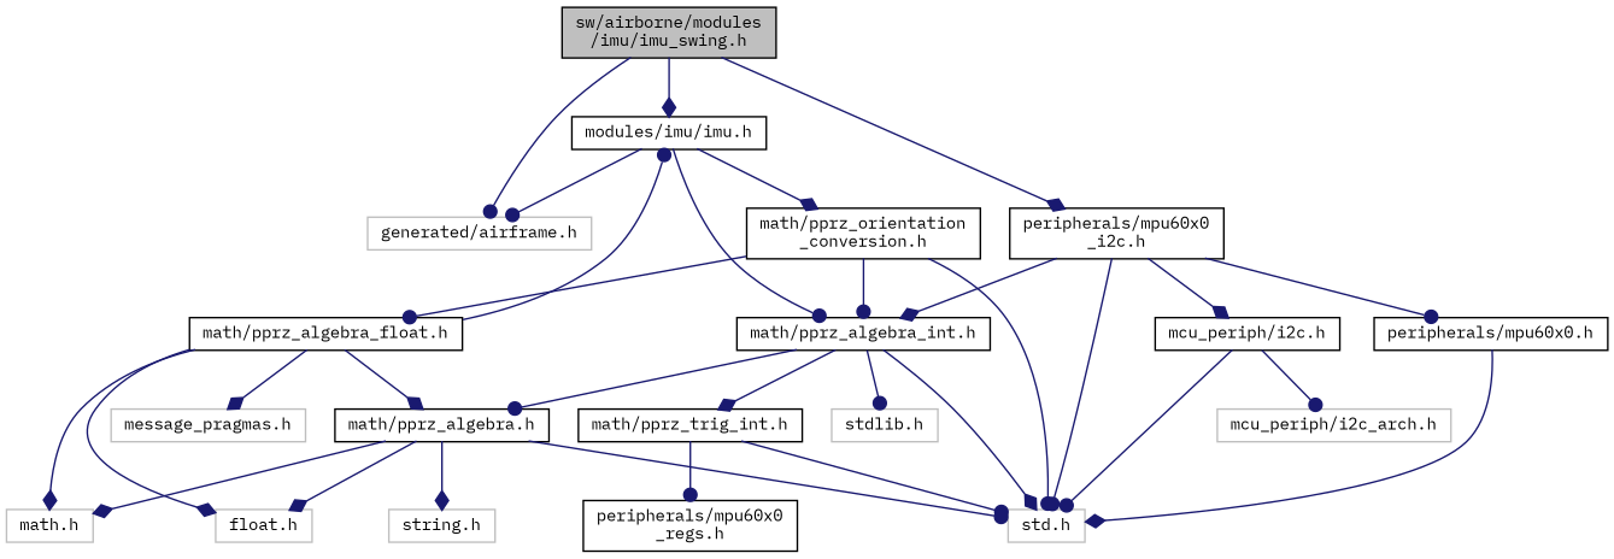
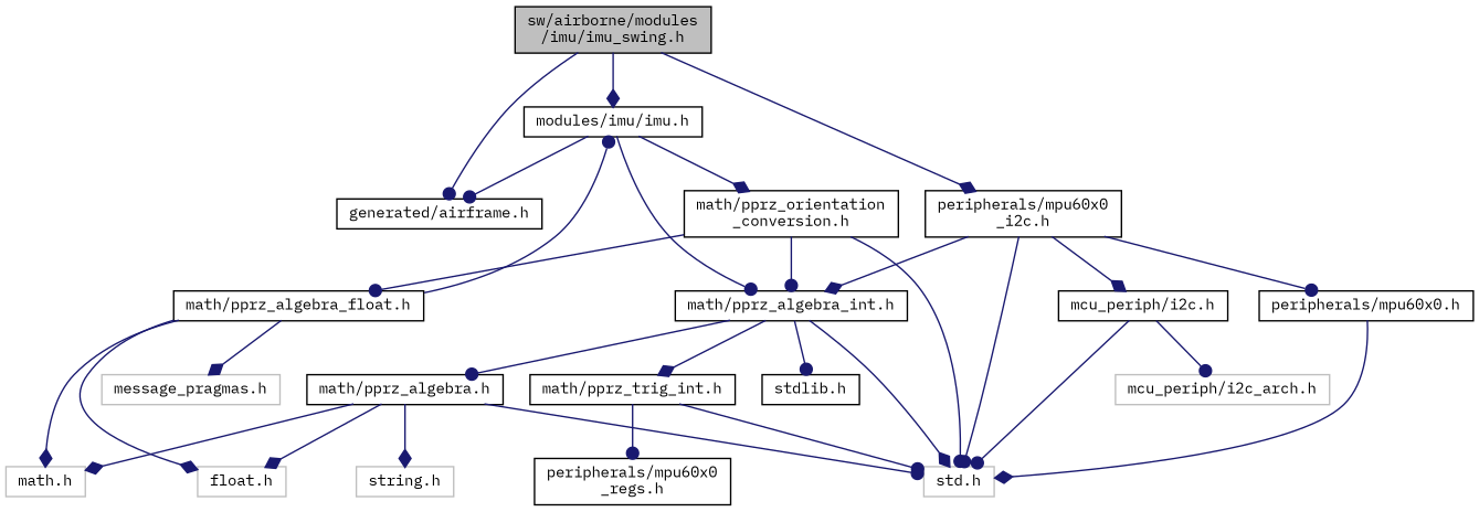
  digraph {
    fontname="IBM Plex Mono"
    node [color=black fillcolor=white fontname="IBM Plex Mono" fontsize=10 shape=record style=filled]
    edge [arrowhead=dot color=midnightblue fontname="IBM Plex Mono" fontsize=10 labelfontname=FreeSans labelfontsize=10 style=solid]
    n1 [fillcolor=grey75 fontcolor=black height=0.2 label="sw/airborne/modules\l/imu/imu_swing.h" width=0.4]
-   n2 [color=grey75 height=0.2 label="generated/airframe.h" width=0.4]
+   n2 [height=0.2 label="generated/airframe.h" width=0.4]
    n3 [height=0.2 label="modules/imu/imu.h" width=0.4]
    n4 [height=0.2 label="peripherals/mpu60x0\l_i2c.h" width=0.4]
    n5 [height=0.2 label="math/pprz_algebra_int.h" width=0.4]
    n6 [height=0.2 label="math/pprz_orientation\l_conversion.h" width=0.4]
    n7 [color=grey75 height=0.2 label="std.h" width=0.4]
    n8 [height=0.2 label="mcu_periph/i2c.h" width=0.4]
    n9 [height=0.2 label="peripherals/mpu60x0.h" width=0.4]
    n10 [height=0.2 label="math/pprz_algebra.h" width=0.4]
    n11 [height=0.2 label="math/pprz_trig_int.h" width=0.4]
-   n12 [color=grey75 height=0.2 label="stdlib.h" width=0.4]
+   n12 [height=0.2 label="stdlib.h" width=0.4]
    n13 [height=0.2 label="math/pprz_algebra_float.h" width=0.4]
    n14 [color=grey75 height=0.2 label="float.h" width=0.4]
    n15 [color=grey75 height=0.2 label="math.h" width=0.4]
    n16 [color=grey75 height=0.2 label="message_pragmas.h" width=0.4]
    n17 [color=grey75 height=0.2 label="string.h" width=0.4]
    n18 [height=0.2 label="peripherals/mpu60x0\l_regs.h" width=0.4]
    n19 [color=grey75 height=0.2 label="mcu_periph/i2c_arch.h" width=0.4]
    n1 -> n2
    n1 -> n3 [arrowhead=diamond]
    n1 -> n4 [arrowhead=diamond]
    n3 -> n2
    n3 -> n5
    n3 -> n6 [arrowhead=diamond]
    n4 -> n5 [arrowhead=diamond]
    n4 -> n7
    n4 -> n8 [arrowhead=diamond]
    n4 -> n9
    n5 -> n7 [arrowhead=diamond]
    n5 -> n10
    n5 -> n11 [arrowhead=diamond]
    n5 -> n12
    n6 -> n5
    n6 -> n7
    n6 -> n13
    n8 -> n7
    n8 -> n19
    n9 -> n7 [arrowhead=diamond]
    n10 -> n7
    n10 -> n14 [arrowhead=diamond]
    n10 -> n15 [arrowhead=diamond]
    n10 -> n17 [arrowhead=diamond]
    n11 -> n7
    n11 -> n18
    n13 -> n3
-   n13 -> n10 [arrowhead=diamond]
    n13 -> n14 [arrowhead=diamond]
    n13 -> n15 [arrowhead=diamond]
    n13 -> n16 [arrowhead=diamond]
  }
